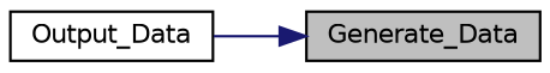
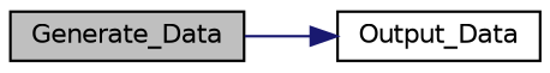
  digraph {
    rankdir=LR
    node [color=black fontname=Helvetica fontsize=10 shape=record style=filled]
    n1 [fillcolor=grey75 fontcolor=black height=0.2 label=Generate_Data width=0.4]
    n2 [fillcolor=white height=0.2 label=Output_Data width=0.4]
-   n2 -> n1 [color=midnightblue fontname=Helvetica fontsize=10 labelfontname=Helvetica labelfontsize=10 style=solid]
+   n1 -> n2 [color=midnightblue fontname=Helvetica fontsize=10 labelfontname=Helvetica labelfontsize=10 style=solid]
  }
